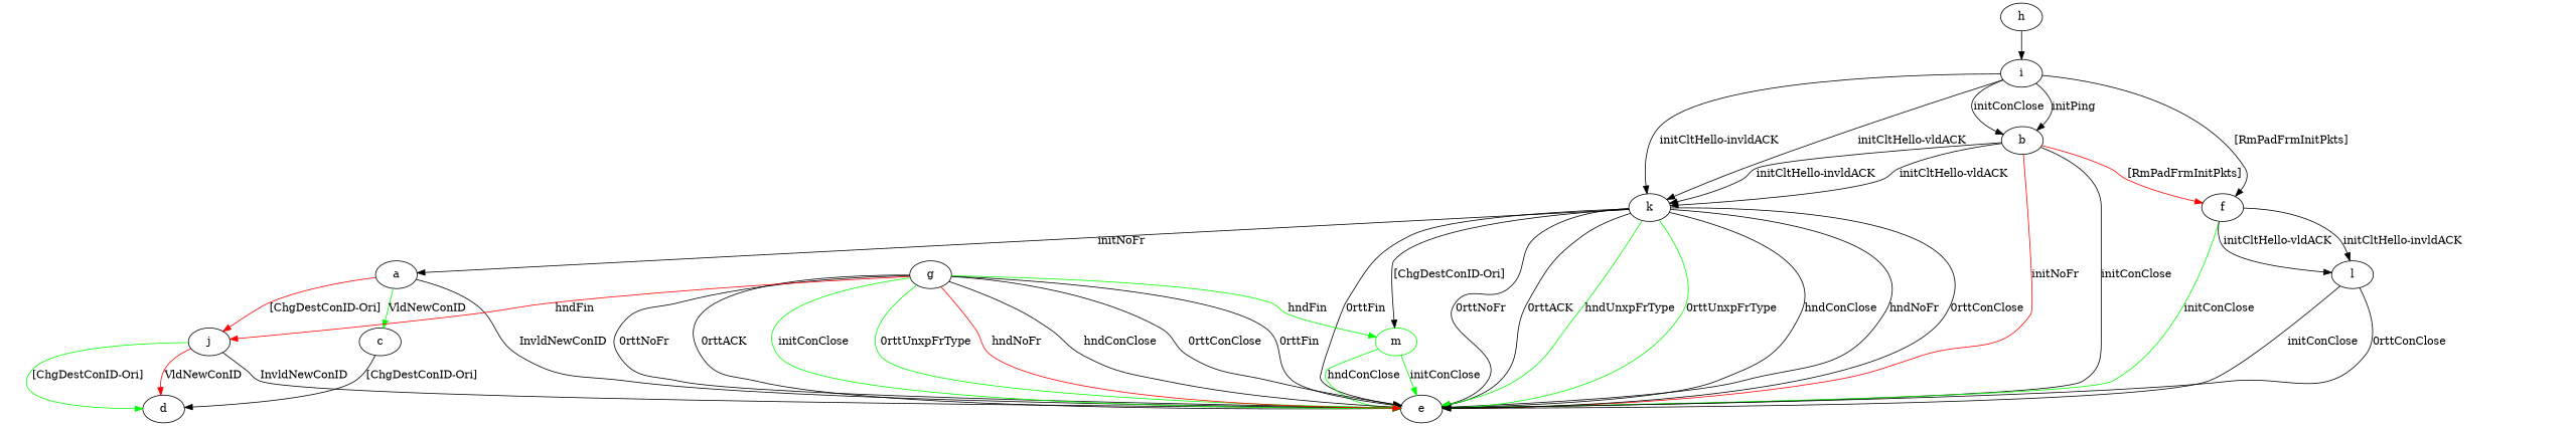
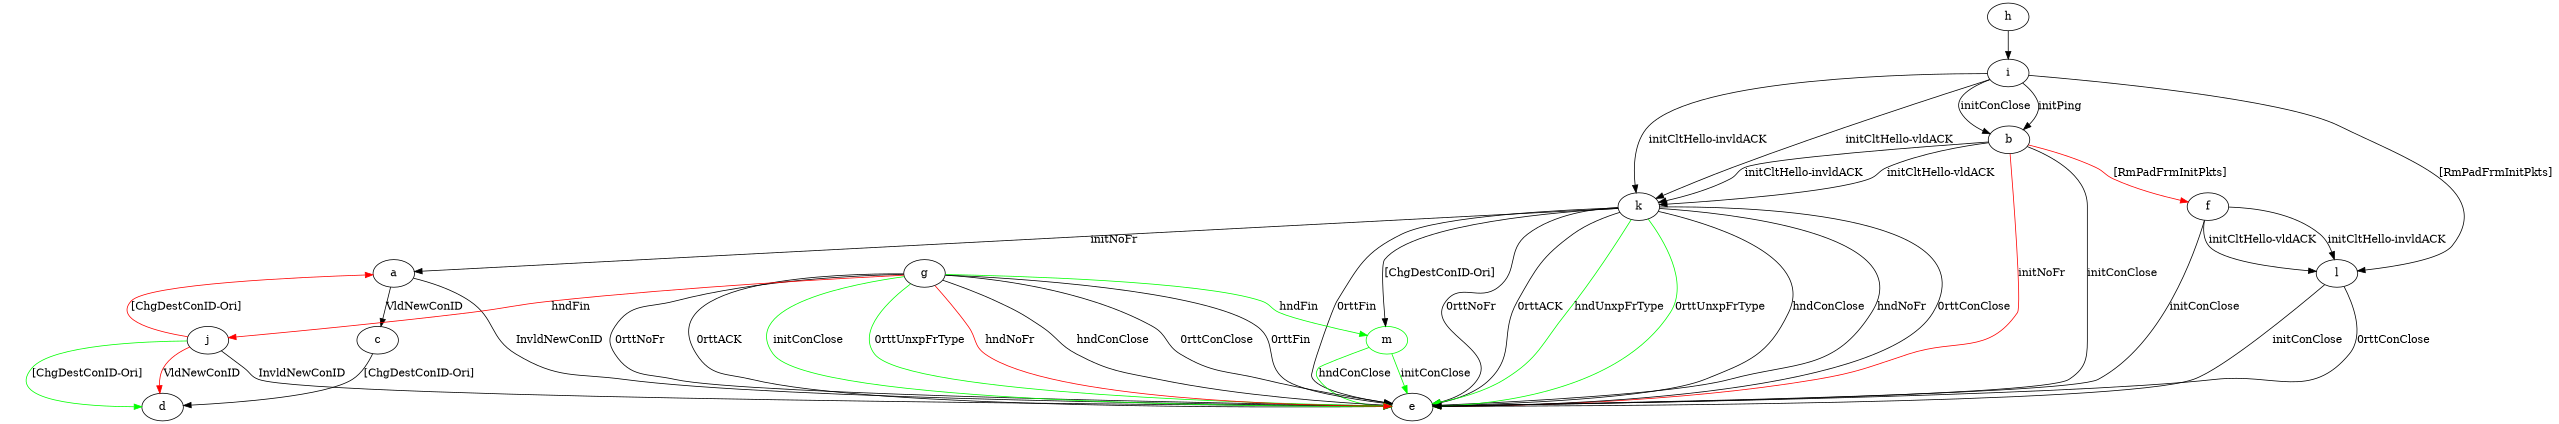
  digraph {
    a
    c
    e
    j
    d
    b
    f
    k
    l
    m [color=green]
    g
    h
    i
-   a -> c [label="VldNewConID " color=green]
+   a -> c [label="VldNewConID "]
    a -> e [label="InvldNewConID "]
-   a -> j [color=red label="[ChgDestConID-Ori] "]
+   j -> a [color=red label="[ChgDestConID-Ori] "]
    c -> d [label="[ChgDestConID-Ori] "]
    j -> e [label="InvldNewConID "]
    j -> d [color=green label="[ChgDestConID-Ori] "]
    j -> d [color=red label="VldNewConID "]
    b -> e [label="initConClose "]
    b -> e [color=red label="initNoFr "]
    b -> f [color=red label="[RmPadFrmInitPkts] "]
    b -> k [label="initCltHello-vldACK "]
    b -> k [label="initCltHello-invldACK "]
-   f -> e [label="initConClose " color=green]
+   f -> e [label="initConClose "]
    f -> l [label="initCltHello-vldACK "]
    f -> l [label="initCltHello-invldACK "]
    k -> a [label="initNoFr "]
    k -> e [label="hndConClose "]
    k -> e [label="hndNoFr "]
    k -> e [label="0rttConClose "]
    k -> e [label="0rttFin "]
    k -> e [label="0rttNoFr "]
    k -> e [label="0rttACK "]
    k -> e [color=green label="hndUnxpFrType "]
    k -> e [color=green label="0rttUnxpFrType "]
    k -> m [label="[ChgDestConID-Ori] "]
    l -> e [label="initConClose "]
    l -> e [label="0rttConClose "]
    m -> e [color=green label="initConClose "]
    m -> e [color=green label="hndConClose "]
    g -> e [label="hndConClose "]
    g -> e [label="0rttConClose "]
    g -> e [label="0rttFin "]
    g -> e [label="0rttNoFr "]
    g -> e [label="0rttACK "]
    g -> e [color=green label="initConClose "]
    g -> e [color=green label="0rttUnxpFrType "]
    g -> e [color=red label="hndNoFr "]
    g -> j [color=red label="hndFin "]
    g -> m [color=green label="hndFin "]
    h -> i
    i -> b [label="initPing "]
    i -> b [label="initConClose "]
-   i -> f [label="[RmPadFrmInitPkts] "]
+   i -> l [label="[RmPadFrmInitPkts] "]
    i -> k [label="initCltHello-vldACK "]
    i -> k [label="initCltHello-invldACK "]
  }
